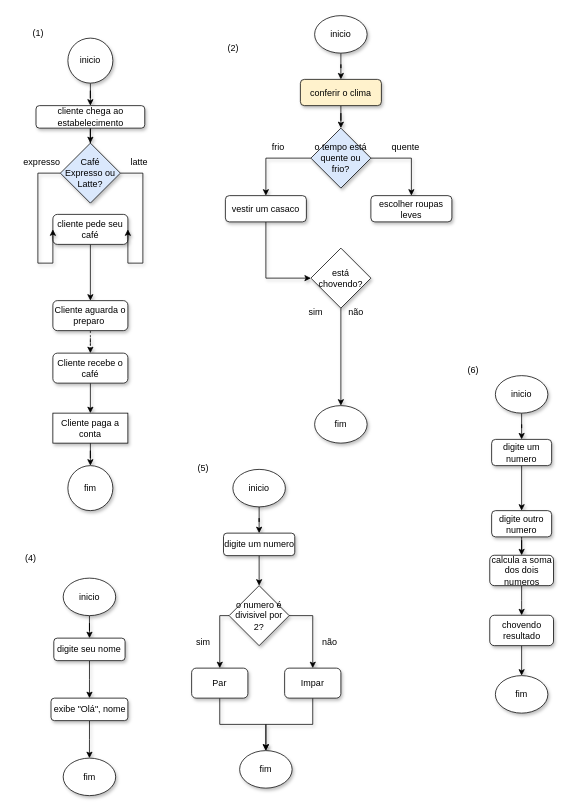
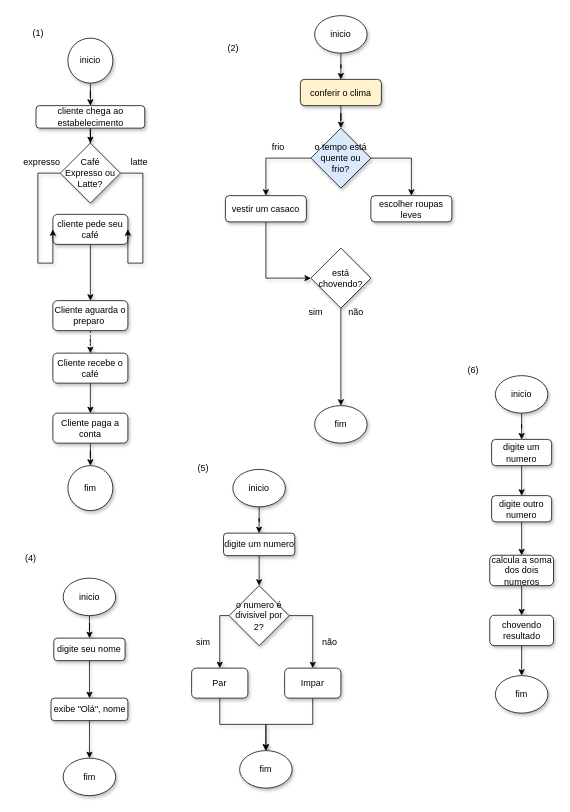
  <mxCell id="0" />
  <mxCell id="1" parent="0" />
  <mxCell id="2" value="" style="edgeStyle=orthogonalEdgeStyle;rounded=0;orthogonalLoop=1;jettySize=auto;html=1;shadow=1;" edge="1" parent="1" source="3" target="5"><mxGeometry relative="1" as="geometry" /></mxCell>
  <mxCell id="3" value="inicio" style="ellipse;whiteSpace=wrap;html=1;aspect=fixed;shadow=1;" vertex="1" parent="1"><mxGeometry x="90" y="50" width="60" height="60" as="geometry" /></mxCell>
  <mxCell id="4" style="edgeStyle=orthogonalEdgeStyle;rounded=0;orthogonalLoop=1;jettySize=auto;html=1;entryX=0.5;entryY=0;entryDx=0;entryDy=0;shadow=1;" edge="1" parent="1" source="5" target="10"><mxGeometry relative="1" as="geometry" /></mxCell>
  <mxCell id="5" value="cliente chega ao estabelecimento" style="rounded=1;whiteSpace=wrap;html=1;shadow=1;" vertex="1" parent="1"><mxGeometry x="47.5" y="140" width="145" height="30" as="geometry" /></mxCell>
  <mxCell id="6" value="" style="edgeStyle=orthogonalEdgeStyle;rounded=0;orthogonalLoop=1;jettySize=auto;html=1;shadow=1;" edge="1" parent="1" source="7" target="14"><mxGeometry relative="1" as="geometry" /></mxCell>
  <mxCell id="7" value="cliente pede seu café" style="rounded=1;whiteSpace=wrap;html=1;shadow=1;" vertex="1" parent="1"><mxGeometry x="70" y="285" width="100" height="40" as="geometry" /></mxCell>
  <mxCell id="8" style="edgeStyle=orthogonalEdgeStyle;rounded=0;orthogonalLoop=1;jettySize=auto;html=1;entryX=0;entryY=0.5;entryDx=0;entryDy=0;shadow=1;" edge="1" parent="1" source="10" target="7"><mxGeometry relative="1" as="geometry"><Array as="points"><mxPoint x="50" y="230" /><mxPoint x="50" y="350" /></Array></mxGeometry></mxCell>
  <mxCell id="9" style="edgeStyle=orthogonalEdgeStyle;rounded=0;orthogonalLoop=1;jettySize=auto;html=1;entryX=1;entryY=0.5;entryDx=0;entryDy=0;shadow=1;" edge="1" parent="1" source="10" target="7"><mxGeometry relative="1" as="geometry"><Array as="points"><mxPoint x="190" y="230" /><mxPoint x="190" y="350" /></Array></mxGeometry></mxCell>
- <mxCell id="10" value="Café Expresso ou Latte?" style="rhombus;whiteSpace=wrap;html=1;shadow=1;fillColor=#dae8fc;" vertex="1" parent="1"><mxGeometry x="80" y="190" width="80" height="80" as="geometry" /></mxCell>
+ <mxCell id="10" value="Café Expresso ou Latte?" style="rhombus;whiteSpace=wrap;html=1;shadow=1;" vertex="1" parent="1"><mxGeometry x="80" y="190" width="80" height="80" as="geometry" /></mxCell>
  <mxCell id="11" value="latte" style="text;html=1;align=center;verticalAlign=middle;resizable=0;points=[];autosize=1;strokeColor=none;fillColor=none;shadow=1;" vertex="1" parent="1"><mxGeometry x="160" y="200" width="50" height="30" as="geometry" /></mxCell>
  <mxCell id="12" value="expresso" style="text;html=1;align=center;verticalAlign=middle;resizable=0;points=[];autosize=1;strokeColor=none;fillColor=none;shadow=1;" vertex="1" parent="1"><mxGeometry x="20" y="200" width="70" height="30" as="geometry" /></mxCell>
  <mxCell id="13" value="" style="edgeStyle=orthogonalEdgeStyle;rounded=0;orthogonalLoop=1;jettySize=auto;html=1;shadow=1;dashed=1;" edge="1" parent="1" source="14" target="16"><mxGeometry relative="1" as="geometry" /></mxCell>
  <mxCell id="14" value="Cliente aguarda o preparo&amp;nbsp;" style="rounded=1;whiteSpace=wrap;html=1;shadow=1;" vertex="1" parent="1"><mxGeometry x="70" y="400" width="100" height="40" as="geometry" /></mxCell>
  <mxCell id="15" value="" style="edgeStyle=orthogonalEdgeStyle;rounded=0;orthogonalLoop=1;jettySize=auto;html=1;shadow=1;" edge="1" parent="1" source="16" target="18"><mxGeometry relative="1" as="geometry" /></mxCell>
  <mxCell id="16" value="Cliente recebe o café" style="rounded=1;whiteSpace=wrap;html=1;shadow=1;" vertex="1" parent="1"><mxGeometry x="70" y="470" width="100" height="40" as="geometry" /></mxCell>
  <mxCell id="17" value="" style="edgeStyle=orthogonalEdgeStyle;rounded=0;orthogonalLoop=1;jettySize=auto;html=1;shadow=1;" edge="1" parent="1" source="18" target="19"><mxGeometry relative="1" as="geometry" /></mxCell>
- <mxCell id="18" value="Cliente paga a conta" style="whiteSpace=wrap;html=1;shadow=1;rounded=0;" vertex="1" parent="1"><mxGeometry x="70" y="550" width="100" height="40" as="geometry" /></mxCell>
+ <mxCell id="18" value="Cliente paga a conta" style="rounded=1;whiteSpace=wrap;html=1;shadow=1;" vertex="1" parent="1"><mxGeometry x="70" y="550" width="100" height="40" as="geometry" /></mxCell>
  <mxCell id="19" value="fim" style="ellipse;whiteSpace=wrap;html=1;aspect=fixed;shadow=1;" vertex="1" parent="1"><mxGeometry x="90" y="620" width="60" height="60" as="geometry" /></mxCell>
  <mxCell id="20" value="" style="edgeStyle=orthogonalEdgeStyle;rounded=0;orthogonalLoop=1;jettySize=auto;html=1;shadow=1;" edge="1" parent="1" source="21" target="23"><mxGeometry relative="1" as="geometry" /></mxCell>
  <mxCell id="21" value="inicio" style="ellipse;whiteSpace=wrap;html=1;shadow=1;" vertex="1" parent="1"><mxGeometry x="419" y="20" width="70" height="50" as="geometry" /></mxCell>
  <mxCell id="22" value="" style="edgeStyle=orthogonalEdgeStyle;rounded=0;orthogonalLoop=1;jettySize=auto;html=1;shadow=1;" edge="1" parent="1" source="23" target="26"><mxGeometry relative="1" as="geometry" /></mxCell>
  <mxCell id="23" value="conferir o clima" style="rounded=1;whiteSpace=wrap;html=1;shadow=1;fillColor=#fff2cc;" vertex="1" parent="1"><mxGeometry x="400" y="105" width="108" height="35" as="geometry" /></mxCell>
  <mxCell id="24" style="edgeStyle=orthogonalEdgeStyle;rounded=0;orthogonalLoop=1;jettySize=auto;html=1;shadow=1;" edge="1" parent="1" source="26" target="28"><mxGeometry relative="1" as="geometry" /></mxCell>
  <mxCell id="25" style="edgeStyle=orthogonalEdgeStyle;rounded=0;orthogonalLoop=1;jettySize=auto;html=1;entryX=0.5;entryY=0;entryDx=0;entryDy=0;shadow=1;" edge="1" parent="1" source="26" target="29"><mxGeometry relative="1" as="geometry"><Array as="points"><mxPoint x="548" y="210" /></Array></mxGeometry></mxCell>
  <mxCell id="26" value="o tempo está quente ou frio?" style="rhombus;whiteSpace=wrap;html=1;shadow=1;fillColor=#dae8fc;" vertex="1" parent="1"><mxGeometry x="414" y="170" width="80" height="80" as="geometry" /></mxCell>
  <mxCell id="27" style="edgeStyle=orthogonalEdgeStyle;rounded=0;orthogonalLoop=1;jettySize=auto;html=1;entryX=0;entryY=0.5;entryDx=0;entryDy=0;shadow=1;" edge="1" parent="1" source="28" target="33"><mxGeometry relative="1" as="geometry"><Array as="points"><mxPoint x="354" y="370" /></Array></mxGeometry></mxCell>
  <mxCell id="28" value="vestir um casaco" style="rounded=1;whiteSpace=wrap;html=1;shadow=1;" vertex="1" parent="1"><mxGeometry x="300" y="260" width="108" height="35" as="geometry" /></mxCell>
  <mxCell id="29" value="escolher roupas leves" style="rounded=1;whiteSpace=wrap;html=1;shadow=1;" vertex="1" parent="1"><mxGeometry x="494" y="260" width="108" height="35" as="geometry" /></mxCell>
  <mxCell id="30" value="frio" style="text;html=1;align=center;verticalAlign=middle;resizable=0;points=[];autosize=1;strokeColor=none;fillColor=none;shadow=1;" vertex="1" parent="1"><mxGeometry x="350" y="180" width="40" height="30" as="geometry" /></mxCell>
- <mxCell id="31" value="quente" style="text;html=1;align=center;verticalAlign=middle;resizable=0;points=[];autosize=1;strokeColor=none;fillColor=none;shadow=1;" vertex="1" parent="1"><mxGeometry x="510" y="180" width="60" height="30" as="geometry" /></mxCell>
  <mxCell id="32" style="edgeStyle=orthogonalEdgeStyle;rounded=0;orthogonalLoop=1;jettySize=auto;html=1;entryX=0.5;entryY=0;entryDx=0;entryDy=0;shadow=1;" edge="1" parent="1" source="33" target="34"><mxGeometry relative="1" as="geometry" /></mxCell>
  <mxCell id="33" value="está chovendo?" style="rhombus;whiteSpace=wrap;html=1;shadow=1;" vertex="1" parent="1"><mxGeometry x="414" y="330" width="80" height="80" as="geometry" /></mxCell>
  <mxCell id="34" value="fim" style="ellipse;whiteSpace=wrap;html=1;shadow=1;" vertex="1" parent="1"><mxGeometry x="419" y="540" width="70" height="50" as="geometry" /></mxCell>
  <mxCell id="35" value="sim" style="text;html=1;align=center;verticalAlign=middle;resizable=0;points=[];autosize=1;strokeColor=none;fillColor=none;shadow=1;" vertex="1" parent="1"><mxGeometry x="400" y="400" width="40" height="30" as="geometry" /></mxCell>
  <mxCell id="36" value="não" style="text;html=1;align=center;verticalAlign=middle;resizable=0;points=[];autosize=1;strokeColor=none;fillColor=none;shadow=1;" vertex="1" parent="1"><mxGeometry x="454" y="400" width="40" height="30" as="geometry" /></mxCell>
  <mxCell id="37" value="" style="edgeStyle=orthogonalEdgeStyle;rounded=0;orthogonalLoop=1;jettySize=auto;html=1;shadow=1;" edge="1" parent="1" source="38" target="40"><mxGeometry relative="1" as="geometry" /></mxCell>
  <mxCell id="38" value="inicio" style="ellipse;whiteSpace=wrap;html=1;shadow=1;" vertex="1" parent="1"><mxGeometry x="83.75" y="770" width="70" height="50" as="geometry" /></mxCell>
  <mxCell id="39" value="" style="edgeStyle=orthogonalEdgeStyle;rounded=0;orthogonalLoop=1;jettySize=auto;html=1;shadow=1;" edge="1" parent="1" source="40" target="42"><mxGeometry relative="1" as="geometry" /></mxCell>
  <mxCell id="40" value="digite seu nome" style="rounded=1;whiteSpace=wrap;html=1;shadow=1;" vertex="1" parent="1"><mxGeometry x="71.25" y="850" width="95" height="30" as="geometry" /></mxCell>
  <mxCell id="41" value="" style="edgeStyle=orthogonalEdgeStyle;rounded=0;orthogonalLoop=1;jettySize=auto;html=1;shadow=1;" edge="1" parent="1" source="42" target="43"><mxGeometry relative="1" as="geometry" /></mxCell>
  <mxCell id="42" value="exibe &quot;Olá&quot;, nome" style="rounded=1;whiteSpace=wrap;html=1;shadow=1;" vertex="1" parent="1"><mxGeometry x="67.5" y="930" width="102.5" height="30" as="geometry" /></mxCell>
  <mxCell id="43" value="fim" style="ellipse;whiteSpace=wrap;html=1;shadow=1;" vertex="1" parent="1"><mxGeometry x="83.75" y="1010" width="70" height="50" as="geometry" /></mxCell>
  <mxCell id="44" value="" style="edgeStyle=orthogonalEdgeStyle;rounded=0;orthogonalLoop=1;jettySize=auto;html=1;shadow=1;" edge="1" parent="1" source="45" target="47"><mxGeometry relative="1" as="geometry" /></mxCell>
  <mxCell id="45" value="inicio" style="ellipse;whiteSpace=wrap;html=1;shadow=1;" vertex="1" parent="1"><mxGeometry x="310" y="625" width="70" height="50" as="geometry" /></mxCell>
  <mxCell id="46" value="" style="edgeStyle=orthogonalEdgeStyle;rounded=0;orthogonalLoop=1;jettySize=auto;html=1;shadow=1;" edge="1" parent="1" source="47" target="50"><mxGeometry relative="1" as="geometry" /></mxCell>
  <mxCell id="47" value="digite um numero" style="rounded=1;whiteSpace=wrap;html=1;shadow=1;" vertex="1" parent="1"><mxGeometry x="297.5" y="710" width="95" height="30" as="geometry" /></mxCell>
  <mxCell id="48" style="edgeStyle=orthogonalEdgeStyle;rounded=0;orthogonalLoop=1;jettySize=auto;html=1;entryX=0.5;entryY=0;entryDx=0;entryDy=0;shadow=1;" edge="1" parent="1" source="50" target="52"><mxGeometry relative="1" as="geometry"><Array as="points"><mxPoint x="292" y="820" /></Array></mxGeometry></mxCell>
  <mxCell id="49" style="edgeStyle=orthogonalEdgeStyle;rounded=0;orthogonalLoop=1;jettySize=auto;html=1;entryX=0.5;entryY=0;entryDx=0;entryDy=0;shadow=1;" edge="1" parent="1" source="50" target="54"><mxGeometry relative="1" as="geometry"><Array as="points"><mxPoint x="417" y="820" /></Array></mxGeometry></mxCell>
  <mxCell id="50" value="o numero é divisivel por 2?" style="rhombus;whiteSpace=wrap;html=1;shadow=1;" vertex="1" parent="1"><mxGeometry x="305" y="780" width="80" height="80" as="geometry" /></mxCell>
  <mxCell id="51" style="edgeStyle=orthogonalEdgeStyle;rounded=0;orthogonalLoop=1;jettySize=auto;html=1;shadow=1;" edge="1" parent="1" source="52" target="55"><mxGeometry relative="1" as="geometry" /></mxCell>
  <mxCell id="52" value="Par" style="rounded=1;whiteSpace=wrap;html=1;shadow=1;" vertex="1" parent="1"><mxGeometry x="255" y="890" width="75" height="40" as="geometry" /></mxCell>
  <mxCell id="53" style="edgeStyle=orthogonalEdgeStyle;rounded=0;orthogonalLoop=1;jettySize=auto;html=1;entryX=0.5;entryY=0;entryDx=0;entryDy=0;shadow=1;" edge="1" parent="1" source="54" target="55"><mxGeometry relative="1" as="geometry" /></mxCell>
  <mxCell id="54" value="Impar" style="rounded=1;whiteSpace=wrap;html=1;shadow=1;" vertex="1" parent="1"><mxGeometry x="379" y="890" width="75" height="40" as="geometry" /></mxCell>
  <mxCell id="55" value="fim" style="ellipse;whiteSpace=wrap;html=1;shadow=1;" vertex="1" parent="1"><mxGeometry x="319" y="1000" width="70" height="50" as="geometry" /></mxCell>
  <mxCell id="56" value="" style="edgeStyle=orthogonalEdgeStyle;rounded=0;orthogonalLoop=1;jettySize=auto;html=1;shadow=1;" edge="1" parent="1" source="57" target="64"><mxGeometry relative="1" as="geometry" /></mxCell>
  <mxCell id="57" value="inicio" style="ellipse;whiteSpace=wrap;html=1;shadow=1;" vertex="1" parent="1"><mxGeometry x="660" y="500" width="70" height="50" as="geometry" /></mxCell>
  <mxCell id="58" value="(1)" style="text;html=1;align=center;verticalAlign=middle;resizable=0;points=[];autosize=1;strokeColor=none;fillColor=none;shadow=1;" vertex="1" parent="1"><mxGeometry x="30" y="28" width="40" height="30" as="geometry" /></mxCell>
  <mxCell id="59" value="(2)" style="text;html=1;align=center;verticalAlign=middle;resizable=0;points=[];autosize=1;strokeColor=none;fillColor=none;shadow=1;" vertex="1" parent="1"><mxGeometry x="290" y="48" width="40" height="30" as="geometry" /></mxCell>
  <mxCell id="60" value="(4)" style="text;html=1;align=center;verticalAlign=middle;resizable=0;points=[];autosize=1;strokeColor=none;fillColor=none;shadow=1;" vertex="1" parent="1"><mxGeometry x="20" y="728" width="40" height="30" as="geometry" /></mxCell>
  <mxCell id="61" value="(5)" style="text;html=1;align=center;verticalAlign=middle;resizable=0;points=[];autosize=1;strokeColor=none;fillColor=none;shadow=1;" vertex="1" parent="1"><mxGeometry x="250" y="608" width="40" height="30" as="geometry" /></mxCell>
  <mxCell id="62" value="(6)" style="text;html=1;align=center;verticalAlign=middle;resizable=0;points=[];autosize=1;strokeColor=none;fillColor=none;shadow=1;" vertex="1" parent="1"><mxGeometry x="610" y="478" width="40" height="30" as="geometry" /></mxCell>
  <mxCell id="63" value="" style="edgeStyle=orthogonalEdgeStyle;rounded=0;orthogonalLoop=1;jettySize=auto;html=1;shadow=1;" edge="1" parent="1" source="64" target="68"><mxGeometry relative="1" as="geometry" /></mxCell>
  <mxCell id="64" value="digite um numero" style="rounded=1;whiteSpace=wrap;html=1;shadow=1;" vertex="1" parent="1"><mxGeometry x="655" y="585" width="80" height="35" as="geometry" /></mxCell>
  <mxCell id="65" value="sim" style="text;html=1;align=center;verticalAlign=middle;resizable=0;points=[];autosize=1;strokeColor=none;fillColor=none;shadow=1;" vertex="1" parent="1"><mxGeometry x="250" y="840" width="40" height="30" as="geometry" /></mxCell>
  <mxCell id="66" value="não" style="text;html=1;align=center;verticalAlign=middle;resizable=0;points=[];autosize=1;strokeColor=none;fillColor=none;shadow=1;" vertex="1" parent="1"><mxGeometry x="419" y="840" width="40" height="30" as="geometry" /></mxCell>
  <mxCell id="67" value="" style="edgeStyle=orthogonalEdgeStyle;rounded=0;orthogonalLoop=1;jettySize=auto;html=1;shadow=1;" edge="1" parent="1" source="68" target="70"><mxGeometry relative="1" as="geometry" /></mxCell>
- <mxCell id="68" value="digite outro numero" style="rounded=1;whiteSpace=wrap;html=1;shadow=1;" vertex="1" parent="1"><mxGeometry x="655" y="680" width="80" height="35" as="geometry" /></mxCell>
+ <mxCell id="68" value="digite outro numero" style="rounded=1;whiteSpace=wrap;html=1;shadow=1;" vertex="1" parent="1"><mxGeometry x="655" y="660" width="80" height="35" as="geometry" /></mxCell>
  <mxCell id="69" value="" style="edgeStyle=orthogonalEdgeStyle;rounded=0;orthogonalLoop=1;jettySize=auto;html=1;shadow=1;" edge="1" parent="1" source="70" target="72"><mxGeometry relative="1" as="geometry" /></mxCell>
  <mxCell id="70" value="calcula a soma dos dois numeros" style="rounded=1;whiteSpace=wrap;html=1;shadow=1;" vertex="1" parent="1"><mxGeometry x="652.5" y="739.5" width="85" height="40.5" as="geometry" /></mxCell>
  <mxCell id="71" value="" style="edgeStyle=orthogonalEdgeStyle;rounded=0;orthogonalLoop=1;jettySize=auto;html=1;shadow=1;" edge="1" parent="1" source="72" target="73"><mxGeometry relative="1" as="geometry" /></mxCell>
  <mxCell id="72" value="chovendo resultado" style="rounded=1;whiteSpace=wrap;html=1;shadow=1;" vertex="1" parent="1"><mxGeometry x="652.5" y="819.5" width="85" height="40.5" as="geometry" /></mxCell>
  <mxCell id="73" value="fim" style="ellipse;whiteSpace=wrap;html=1;shadow=1;" vertex="1" parent="1"><mxGeometry x="660" y="900" width="70" height="50" as="geometry" /></mxCell>
